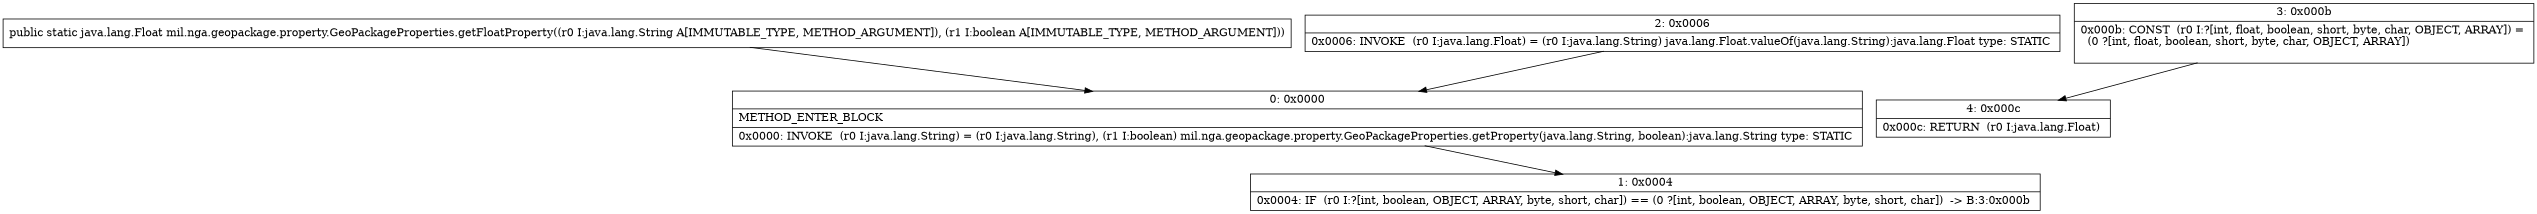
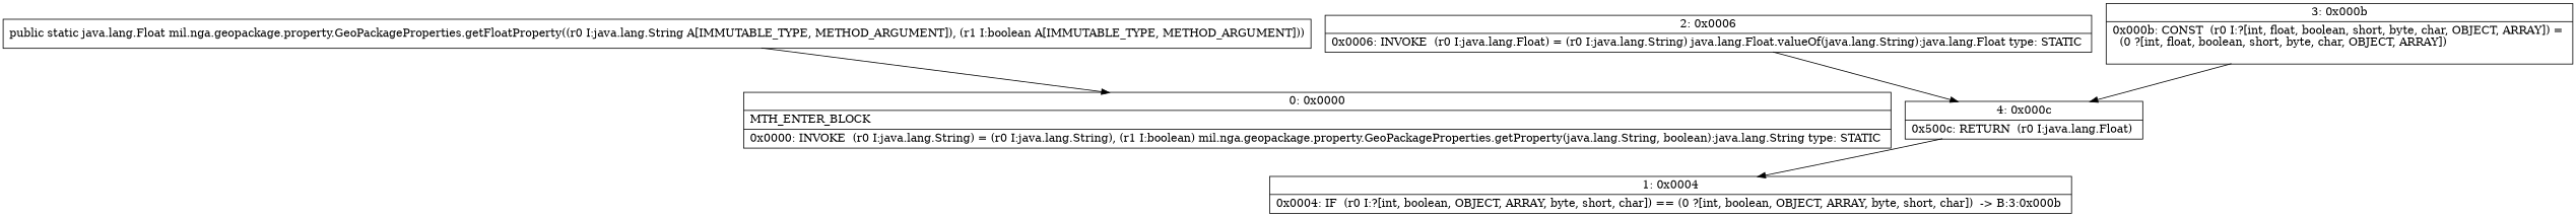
  digraph {
    node [shape=record]
-   n1 [label="{0\:\ 0x0000|METHOD_ENTER_BLOCK\l|0x0000: INVOKE  (r0 I:java.lang.String) = (r0 I:java.lang.String), (r1 I:boolean) mil.nga.geopackage.property.GeoPackageProperties.getProperty(java.lang.String, boolean):java.lang.String type: STATIC \l}"]
+   n1 [label="{0\:\ 0x0000|MTH_ENTER_BLOCK\l|0x0000: INVOKE  (r0 I:java.lang.String) = (r0 I:java.lang.String), (r1 I:boolean) mil.nga.geopackage.property.GeoPackageProperties.getProperty(java.lang.String, boolean):java.lang.String type: STATIC \l}"]
    n2 [label="{1\:\ 0x0004|0x0004: IF  (r0 I:?[int, boolean, OBJECT, ARRAY, byte, short, char]) == (0 ?[int, boolean, OBJECT, ARRAY, byte, short, char])  \-\> B:3:0x000b \l}"]
    n3 [label="{2\:\ 0x0006|0x0006: INVOKE  (r0 I:java.lang.Float) = (r0 I:java.lang.String) java.lang.Float.valueOf(java.lang.String):java.lang.Float type: STATIC \l}"]
-   n4 [label="{4\:\ 0x000c|0x000c: RETURN  (r0 I:java.lang.Float) \l}"]
+   n4 [label="{4\:\ 0x000c|0x500c: RETURN  (r0 I:java.lang.Float) \l}"]
    n5 [label="{3\:\ 0x000b|0x000b: CONST  (r0 I:?[int, float, boolean, short, byte, char, OBJECT, ARRAY]) = \l  (0 ?[int, float, boolean, short, byte, char, OBJECT, ARRAY])\l \l}"]
    n6 [label="{public static java.lang.Float mil.nga.geopackage.property.GeoPackageProperties.getFloatProperty((r0 I:java.lang.String A[IMMUTABLE_TYPE, METHOD_ARGUMENT]), (r1 I:boolean A[IMMUTABLE_TYPE, METHOD_ARGUMENT])) }"]
-   n1 -> n2
-   n3 -> n1
+   n4 -> n2
+   n3 -> n4
    n5 -> n4
    n6 -> n1
  }
